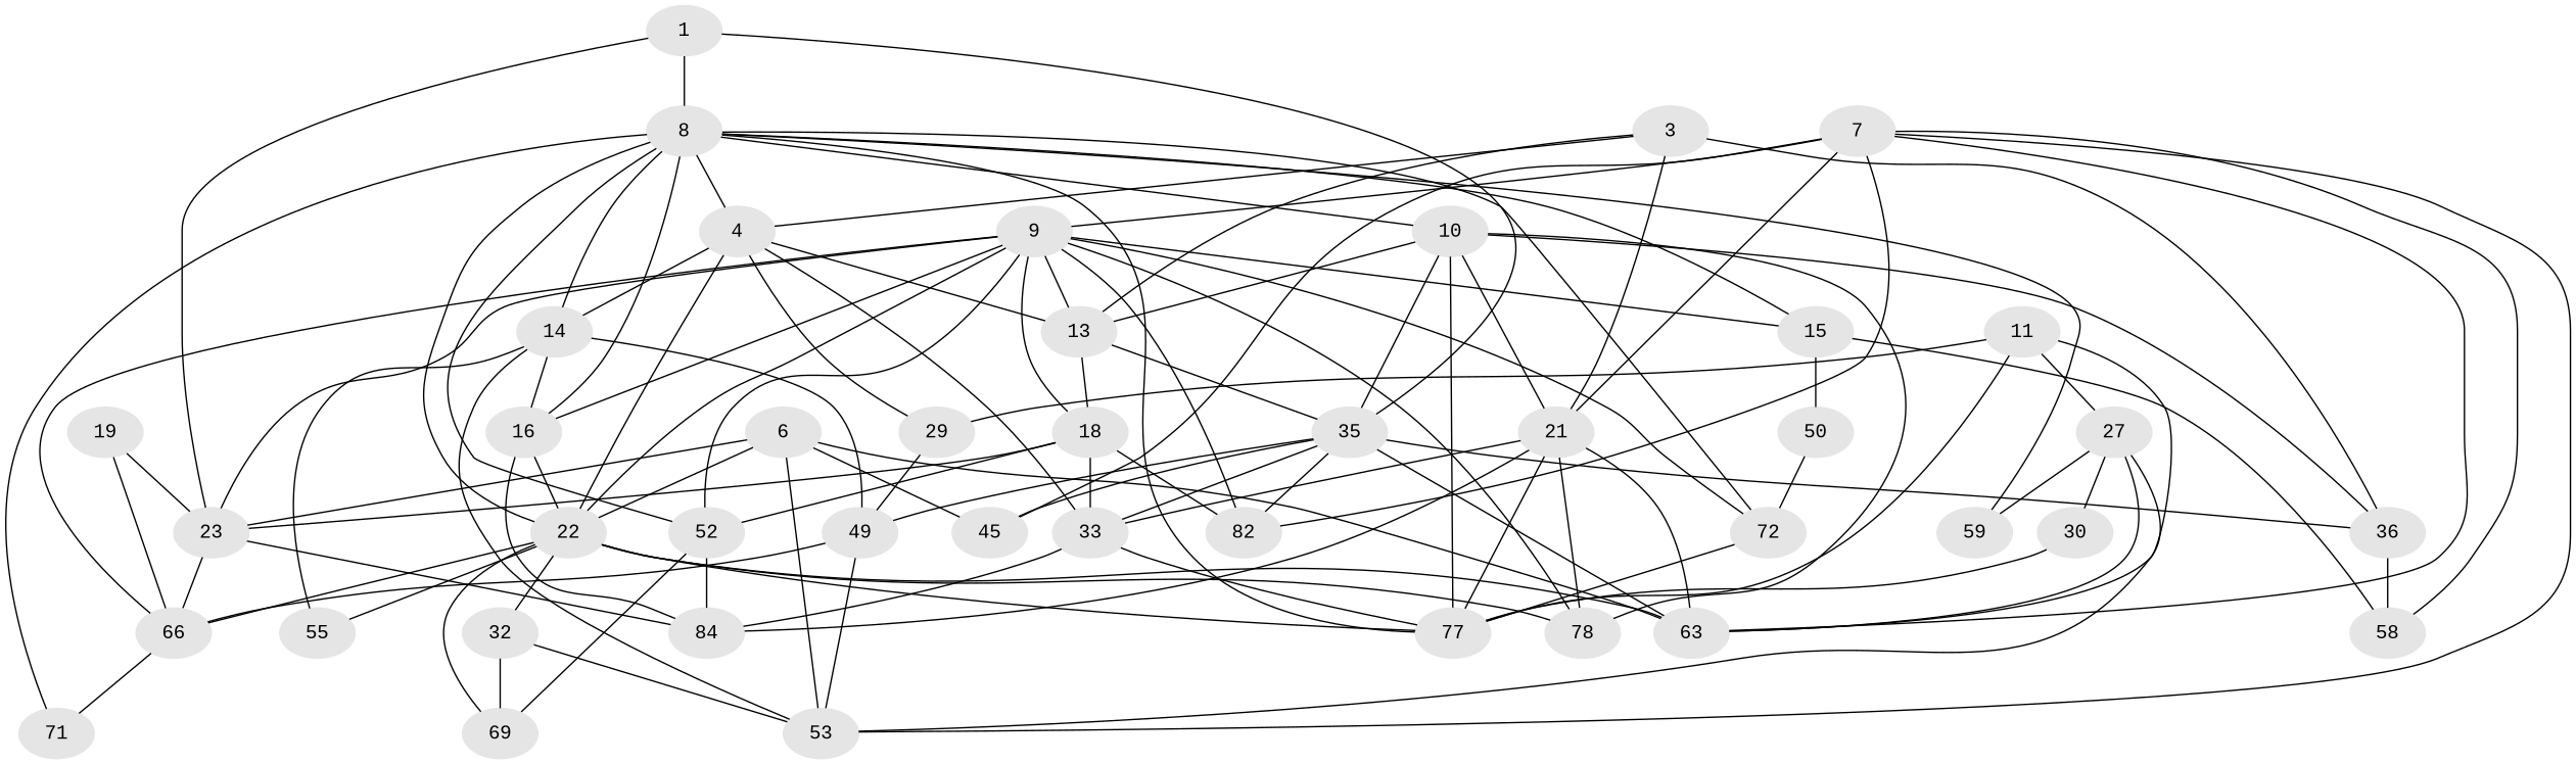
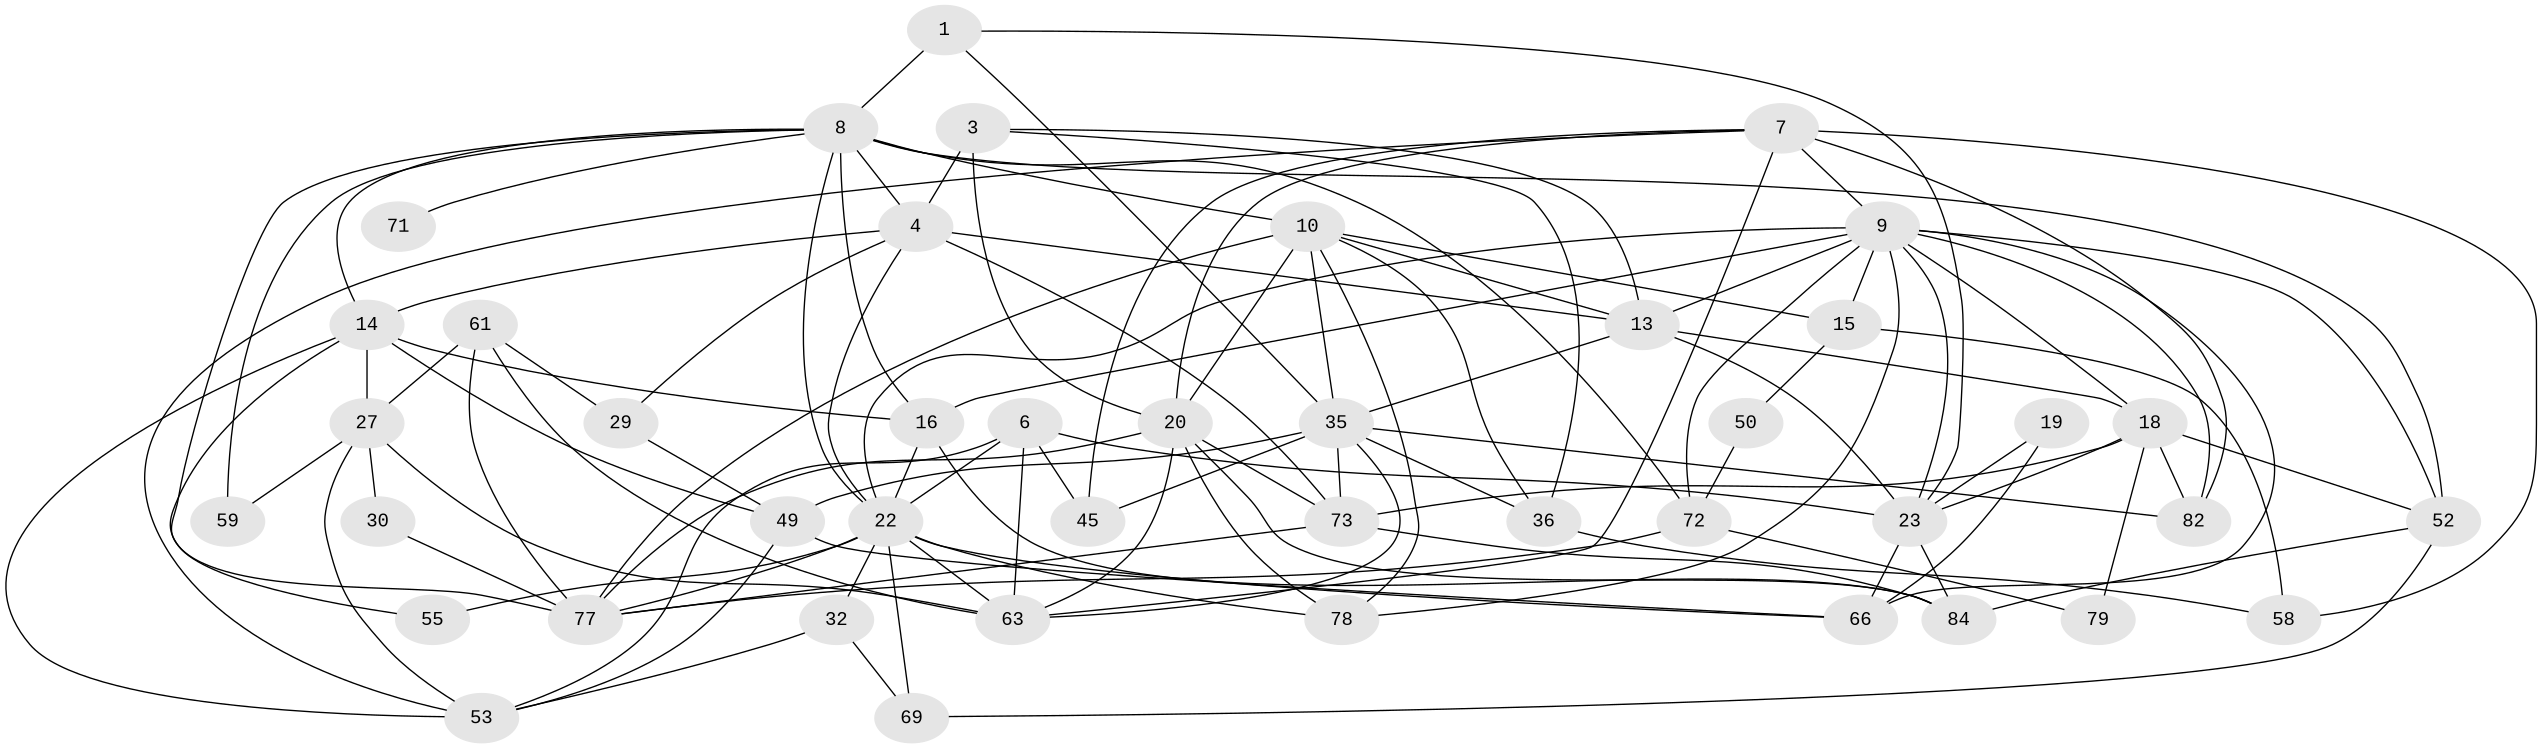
  graph {
    fontname="Liberation Mono"
    node [color=gray90 fontname="Liberation Mono" style=filled]
    edge [fontname="Liberation Mono"]
    1 [super="+34"]
    n2 [label=8 super="+61+5"]
    23 [super="+83+31"]
    35 [super="+48"]
    4 [super="+12+20"]
    10 [super="+60+56"]
    14 [super="+40"]
    15
    16 [super="+37"]
    22 [super="+24+43"]
    52 [super="+67"]
    59
    71
    72 [super="+86"]
    77
    66
    84
    36 [super="+41"]
-   73 [super="+74" label=33]
+   73 [super="+74"]
    45
    63 [super="+80"]
    82
    49
    13 [super="+17+81+39"]
    29
-   21 [super="+28+65"]
+   21 [super="+28+65" label=20]
    78
    53 [super="+68"]
    27 [super="+38"]
    n30 [label=55]
    58
    50
    32 [super="+51"]
    69
+   79
    3
    18 [super="+70"]
    6 [super="+26"]
    7 [super="+8"]
    9 [super="+44+33+57"]
-   11 [super="+76"]
+   11 [super="+76" label=61]
    30
    19
    1 -- n2 [weight=2]
    1 -- 23
    1 -- 35
    n2 -- 4
    n2 -- 10 [weight=2]
    n2 -- 14
-   n2 -- 15
+   10 -- 15
    n2 -- 16
    n2 -- 22 [weight=3]
    n2 -- 52
    n2 -- 59
    n2 -- 71
    n2 -- 72
    n2 -- 77
    23 -- 66 [weight=2]
    23 -- 84
    35 -- 36
    35 -- 73
    35 -- 45
    35 -- 63
    35 -- 82
    35 -- 49
    4 -- 14
    4 -- 22
    4 -- 73
    4 -- 13
    4 -- 29
    10 -- 35 [weight=2]
    10 -- 77
    10 -- 36
    10 -- 13
    10 -- 21
    10 -- 78
    14 -- 16
    14 -- 49
    14 -- 53
+   14 -- 27
    14 -- n30
    15 -- 58
    15 -- 50
    16 -- 22
    16 -- 84
    22 -- 77
    22 -- 66
    22 -- 63
    22 -- 78
    22 -- n30
    22 -- 32
    22 -- 69
    52 -- 84
    52 -- 69
    72 -- 77
-   66 -- 71
+   72 -- 79
    36 -- 58 [weight=2]
    73 -- 77
    73 -- 84
    49 -- 66
    49 -- 53
+   13 -- 23
    13 -- 35
    13 -- 18 [weight=2]
    29 -- 49
    21 -- 77
    21 -- 84
    21 -- 73
    21 -- 63
    21 -- 78
    27 -- 59
    27 -- 63
    27 -- 53
    27 -- 30
    50 -- 72
    32 -- 53
    32 -- 69
    3 -- 4
    3 -- 36
    3 -- 13
    3 -- 21
    18 -- 23
    18 -- 52
    18 -- 73
    18 -- 82
+   18 -- 79
    6 -- 23 [weight=2]
    6 -- 22
    6 -- 45
    6 -- 63
    6 -- 53
    7 -- 45
    7 -- 63
    7 -- 82
    7 -- 21
    7 -- 53
    7 -- 58
    7 -- 9 [weight=2]
    9 -- 23
    9 -- 15
    9 -- 16
    9 -- 22
    9 -- 52
    9 -- 72
    9 -- 66 [weight=2]
    9 -- 82
    9 -- 13
    9 -- 78
    9 -- 18
    11 -- 77
    11 -- 63
    11 -- 29
    11 -- 27
    30 -- 77
    19 -- 23
    19 -- 66
  }
